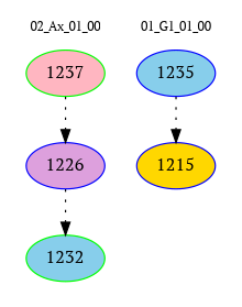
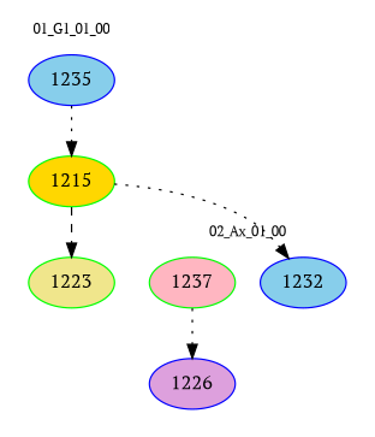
  digraph {
    fontname="PT Serif"
    node [color=blue fillcolor=skyblue fontname="PT Serif" style=filled]
    edge [color=black fontname="PT Serif" style=dotted]
    n1 [fillcolor=plum label=1226]
-   n2 [color=green label=1232]
+   n2 [label=1232]
    n3 [color=green fillcolor=lightpink label=1237]
-   n4 [fillcolor=gold label=1215]
+   n4 [color=green fillcolor=gold label=1215]
    n5 [label=1235]
+   n6 [color=green fillcolor=khaki label=1223]
    subgraph cluster_1 {
      color=white
      fontsize=10
      label="02_Ax_01_00"
      n1
      n2
      n3
    }
    subgraph cluster_2 {
      color=white
      fontsize=10
      label="01_G1_01_00"
      n4
      n5
+     n6
    }
-   n1 -> n2
+   n4 -> n2
    n3 -> n1
+   n4 -> n6 [style=dashed]
    n5 -> n4
  }
